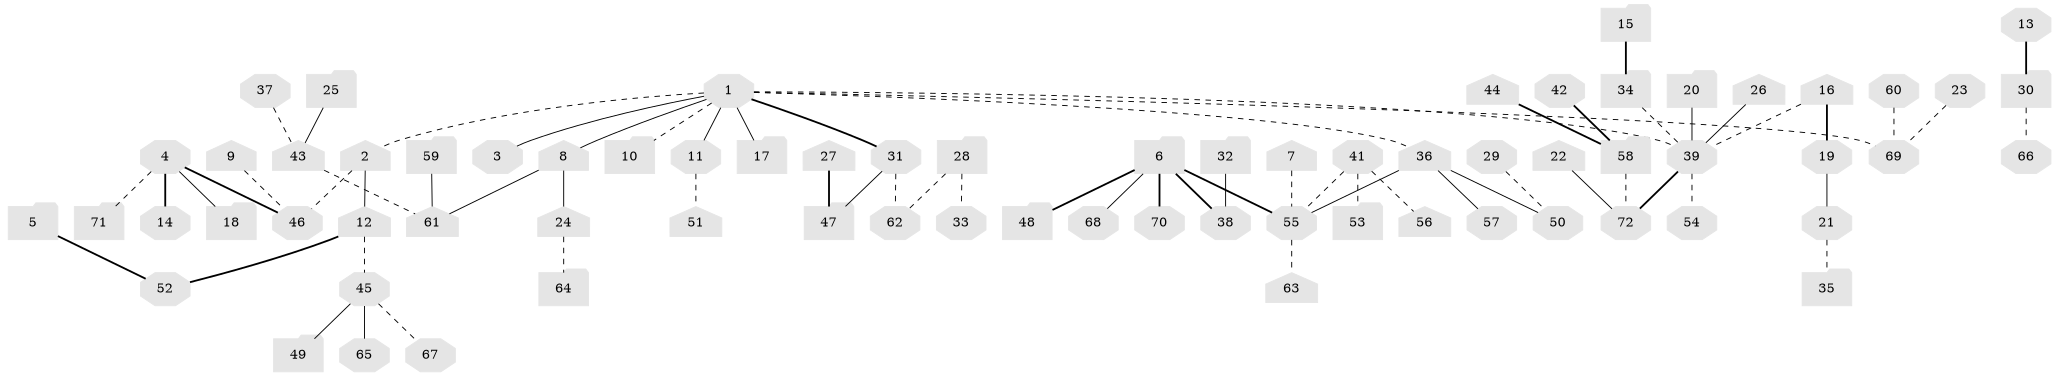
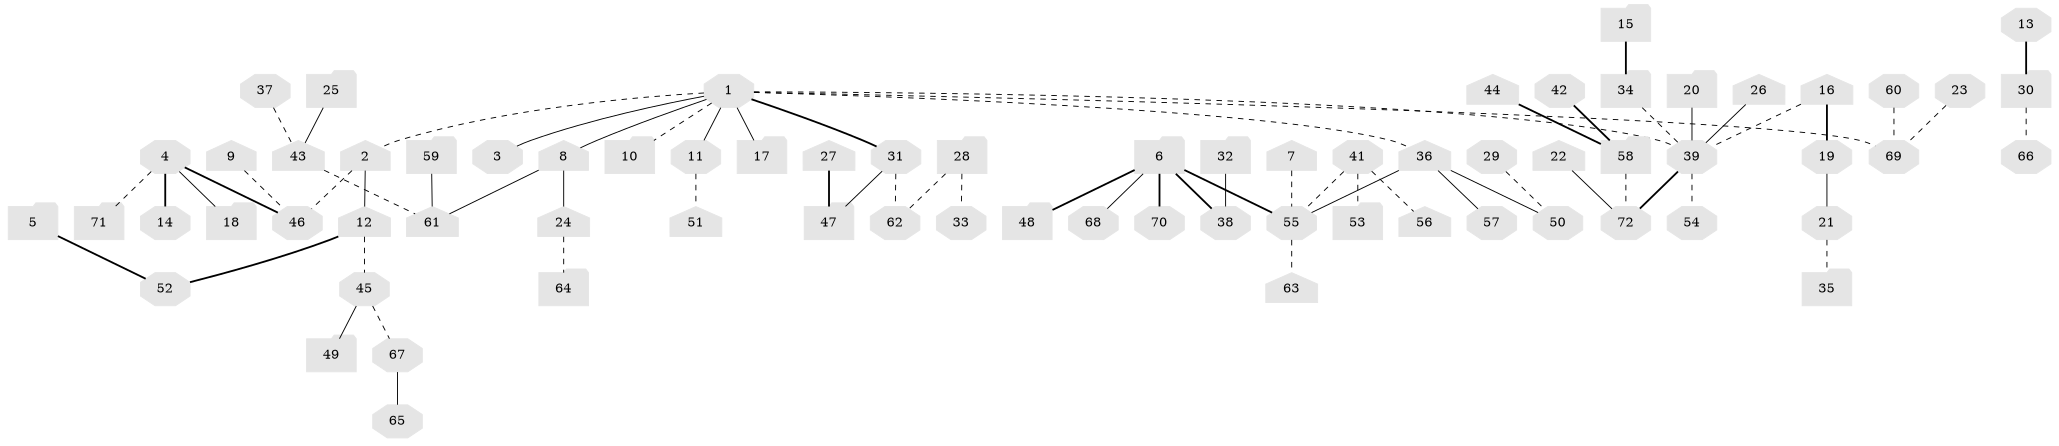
  graph {
    node [color=gray90 shape=octagon style=filled]
    edge [style=dashed weight=1.0]
    2 [shape=house]
    1
    3
    8 [shape=house]
    10 [shape=folder]
    11
    17 [shape=folder]
    31
    36 [shape=house]
    39
    69
    12 [shape=house]
    46
    24 [shape=house]
    61 [shape=house]
    51 [shape=house]
    47 [shape=folder]
    62
    55
    50
    57
    72
    54
    52
    45
    4
    14
    18 [shape=folder]
    71 [shape=folder]
    5 [shape=folder]
    6 [shape=folder]
    38
    48 [shape=folder]
    68
    70
    63 [shape=house]
    7 [shape=house]
    64 [shape=folder]
    9 [shape=house]
    49 [shape=folder]
    65
    67
    30 [shape=folder]
    13
    66
    15 [shape=folder]
    34 [shape=folder]
    16 [shape=house]
    19
    21
    35 [shape=folder]
    20 [shape=folder]
    22 [shape=house]
    23
    25 [shape=folder]
    43 [shape=house]
    26 [shape=house]
    27 [shape=house]
    28 [shape=folder]
    33
    29
    32 [shape=folder]
    37
    41
    53 [shape=folder]
    56 [shape=house]
    58 [shape=folder]
    42
    44 [shape=house]
    59 [shape=folder]
    60
    2 -- 12 [style=solid]
    2 -- 46
    1 -- 2
    1 -- 3 [style=solid]
    1 -- 8 [style=solid]
    1 -- 10
    1 -- 11 [style=solid]
    1 -- 17 [style=solid]
    1 -- 31 [style=bold]
    1 -- 36
    1 -- 39
    1 -- 69
    8 -- 24 [style=solid]
    8 -- 61 [style=solid]
    11 -- 51
    31 -- 47 [style=solid]
    31 -- 62
    36 -- 55 [style=solid]
    36 -- 50 [style=solid]
    36 -- 57 [style=solid]
    39 -- 72 [style=bold]
    39 -- 54
    12 -- 52 [style=bold]
    12 -- 45
    24 -- 64
    55 -- 63
    45 -- 49 [style=solid]
-   45 -- 65 [style=solid]
+   67 -- 65 [style=solid]
    45 -- 67
    4 -- 46 [style=bold]
    4 -- 14 [style=bold]
    4 -- 18 [style=solid]
    4 -- 71
    5 -- 52 [style=bold]
    6 -- 55 [style=bold]
    6 -- 38 [style=bold]
    6 -- 48 [style=bold]
    6 -- 68 [style=solid]
    6 -- 70 [style=bold]
    7 -- 55
    9 -- 46
    30 -- 66
    13 -- 30 [style=bold]
    15 -- 34 [style=bold]
    34 -- 39
    16 -- 39
    16 -- 19 [style=bold]
    19 -- 21 [style=solid]
    21 -- 35
    20 -- 39 [style=solid]
    22 -- 72 [style=solid]
    23 -- 69
    25 -- 43 [style=solid]
    43 -- 61
    26 -- 39 [style=solid]
    27 -- 47 [style=bold]
    28 -- 62
    28 -- 33
    29 -- 50
    32 -- 38 [style=solid]
    37 -- 43
    41 -- 55
    41 -- 53
    41 -- 56
    58 -- 72
    42 -- 58 [style=bold]
    44 -- 58 [style=bold]
    59 -- 61 [style=solid]
    60 -- 69
  }
